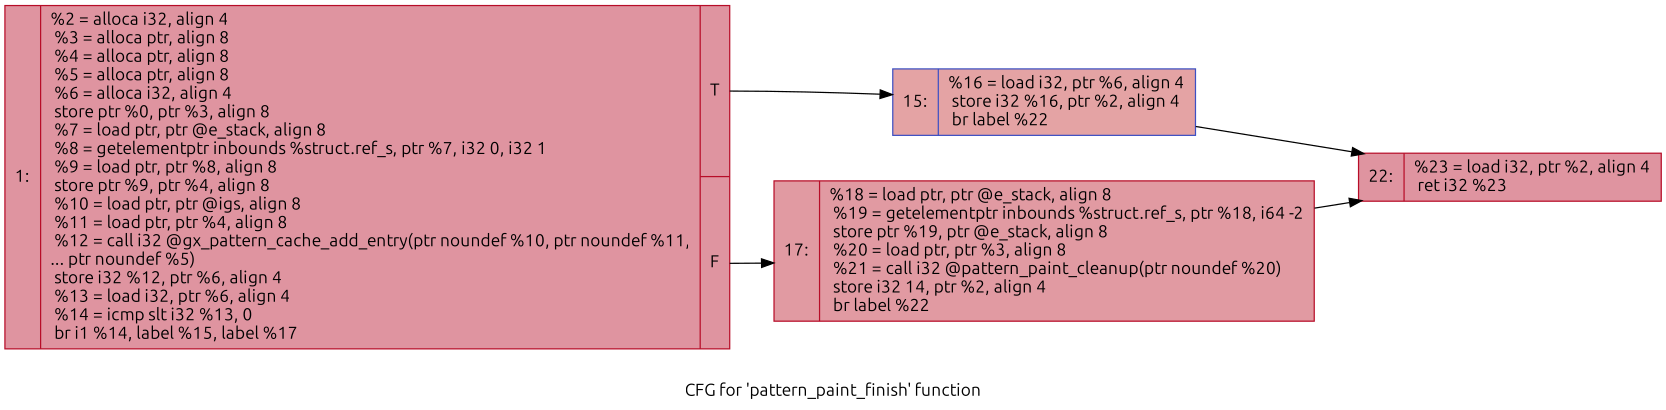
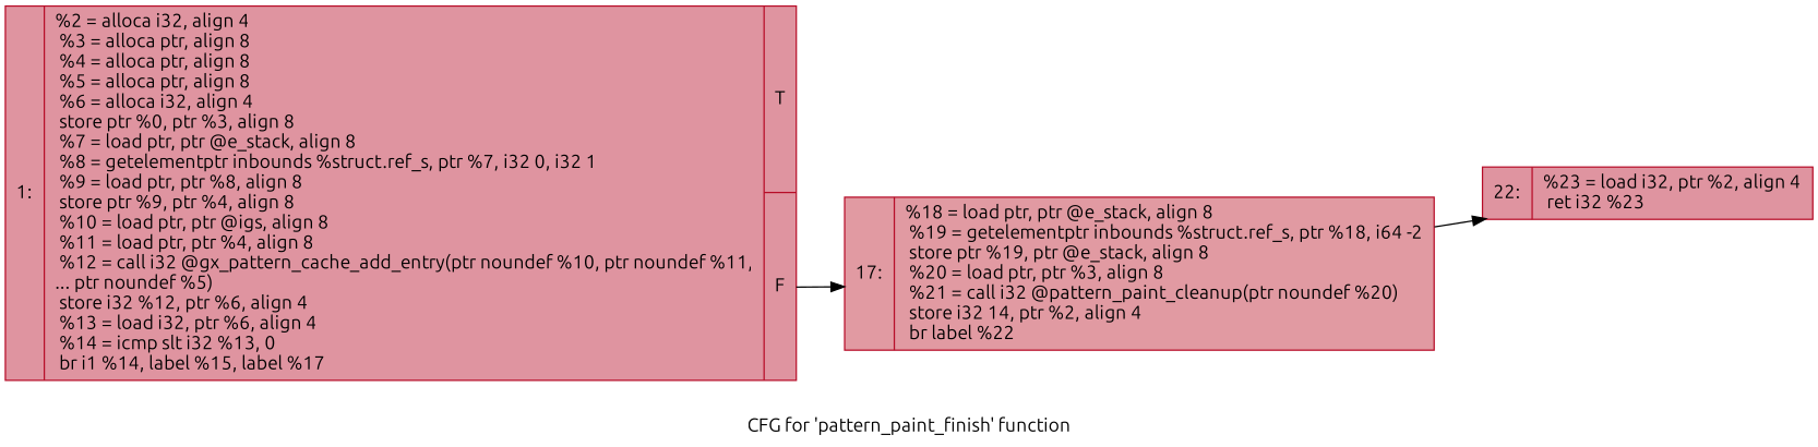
  digraph {
    label="CFG for 'pattern_paint_finish' function"
    rankdir=LR
    fontname=Ubuntu
    node [color="#b70d28ff" fillcolor="#b70d2870" fontname=Ubuntu shape=record style=filled]
    edge [fontname=Ubuntu]
    n1 [label="{1:\l|  %2 = alloca i32, align 4\l  %3 = alloca ptr, align 8\l  %4 = alloca ptr, align 8\l  %5 = alloca ptr, align 8\l  %6 = alloca i32, align 4\l  store ptr %0, ptr %3, align 8\l  %7 = load ptr, ptr @e_stack, align 8\l  %8 = getelementptr inbounds %struct.ref_s, ptr %7, i32 0, i32 1\l  %9 = load ptr, ptr %8, align 8\l  store ptr %9, ptr %4, align 8\l  %10 = load ptr, ptr @igs, align 8\l  %11 = load ptr, ptr %4, align 8\l  %12 = call i32 @gx_pattern_cache_add_entry(ptr noundef %10, ptr noundef %11,\l... ptr noundef %5)\l  store i32 %12, ptr %6, align 4\l  %13 = load i32, ptr %6, align 4\l  %14 = icmp slt i32 %13, 0\l  br i1 %14, label %15, label %17\l|{<s0>T|<s1>F}}"]
-   n2 [color="#3d50c3ff" fillcolor="#c32e3170" label="{15:\l|  %16 = load i32, ptr %6, align 4\l  store i32 %16, ptr %2, align 4\l  br label %22\l}"]
    n3 [fillcolor="#bb1b2c70" label="{17:\l|  %18 = load ptr, ptr @e_stack, align 8\l  %19 = getelementptr inbounds %struct.ref_s, ptr %18, i64 -2\l  store ptr %19, ptr @e_stack, align 8\l  %20 = load ptr, ptr %3, align 8\l  %21 = call i32 @pattern_paint_cleanup(ptr noundef %20)\l  store i32 14, ptr %2, align 4\l  br label %22\l}"]
    n4 [label="{22:\l|  %23 = load i32, ptr %2, align 4\l  ret i32 %23\l}"]
-   n1 -> n2 [tailport=s0]
    n1 -> n3 [tailport=s1]
-   n2 -> n4
    n3 -> n4
  }
